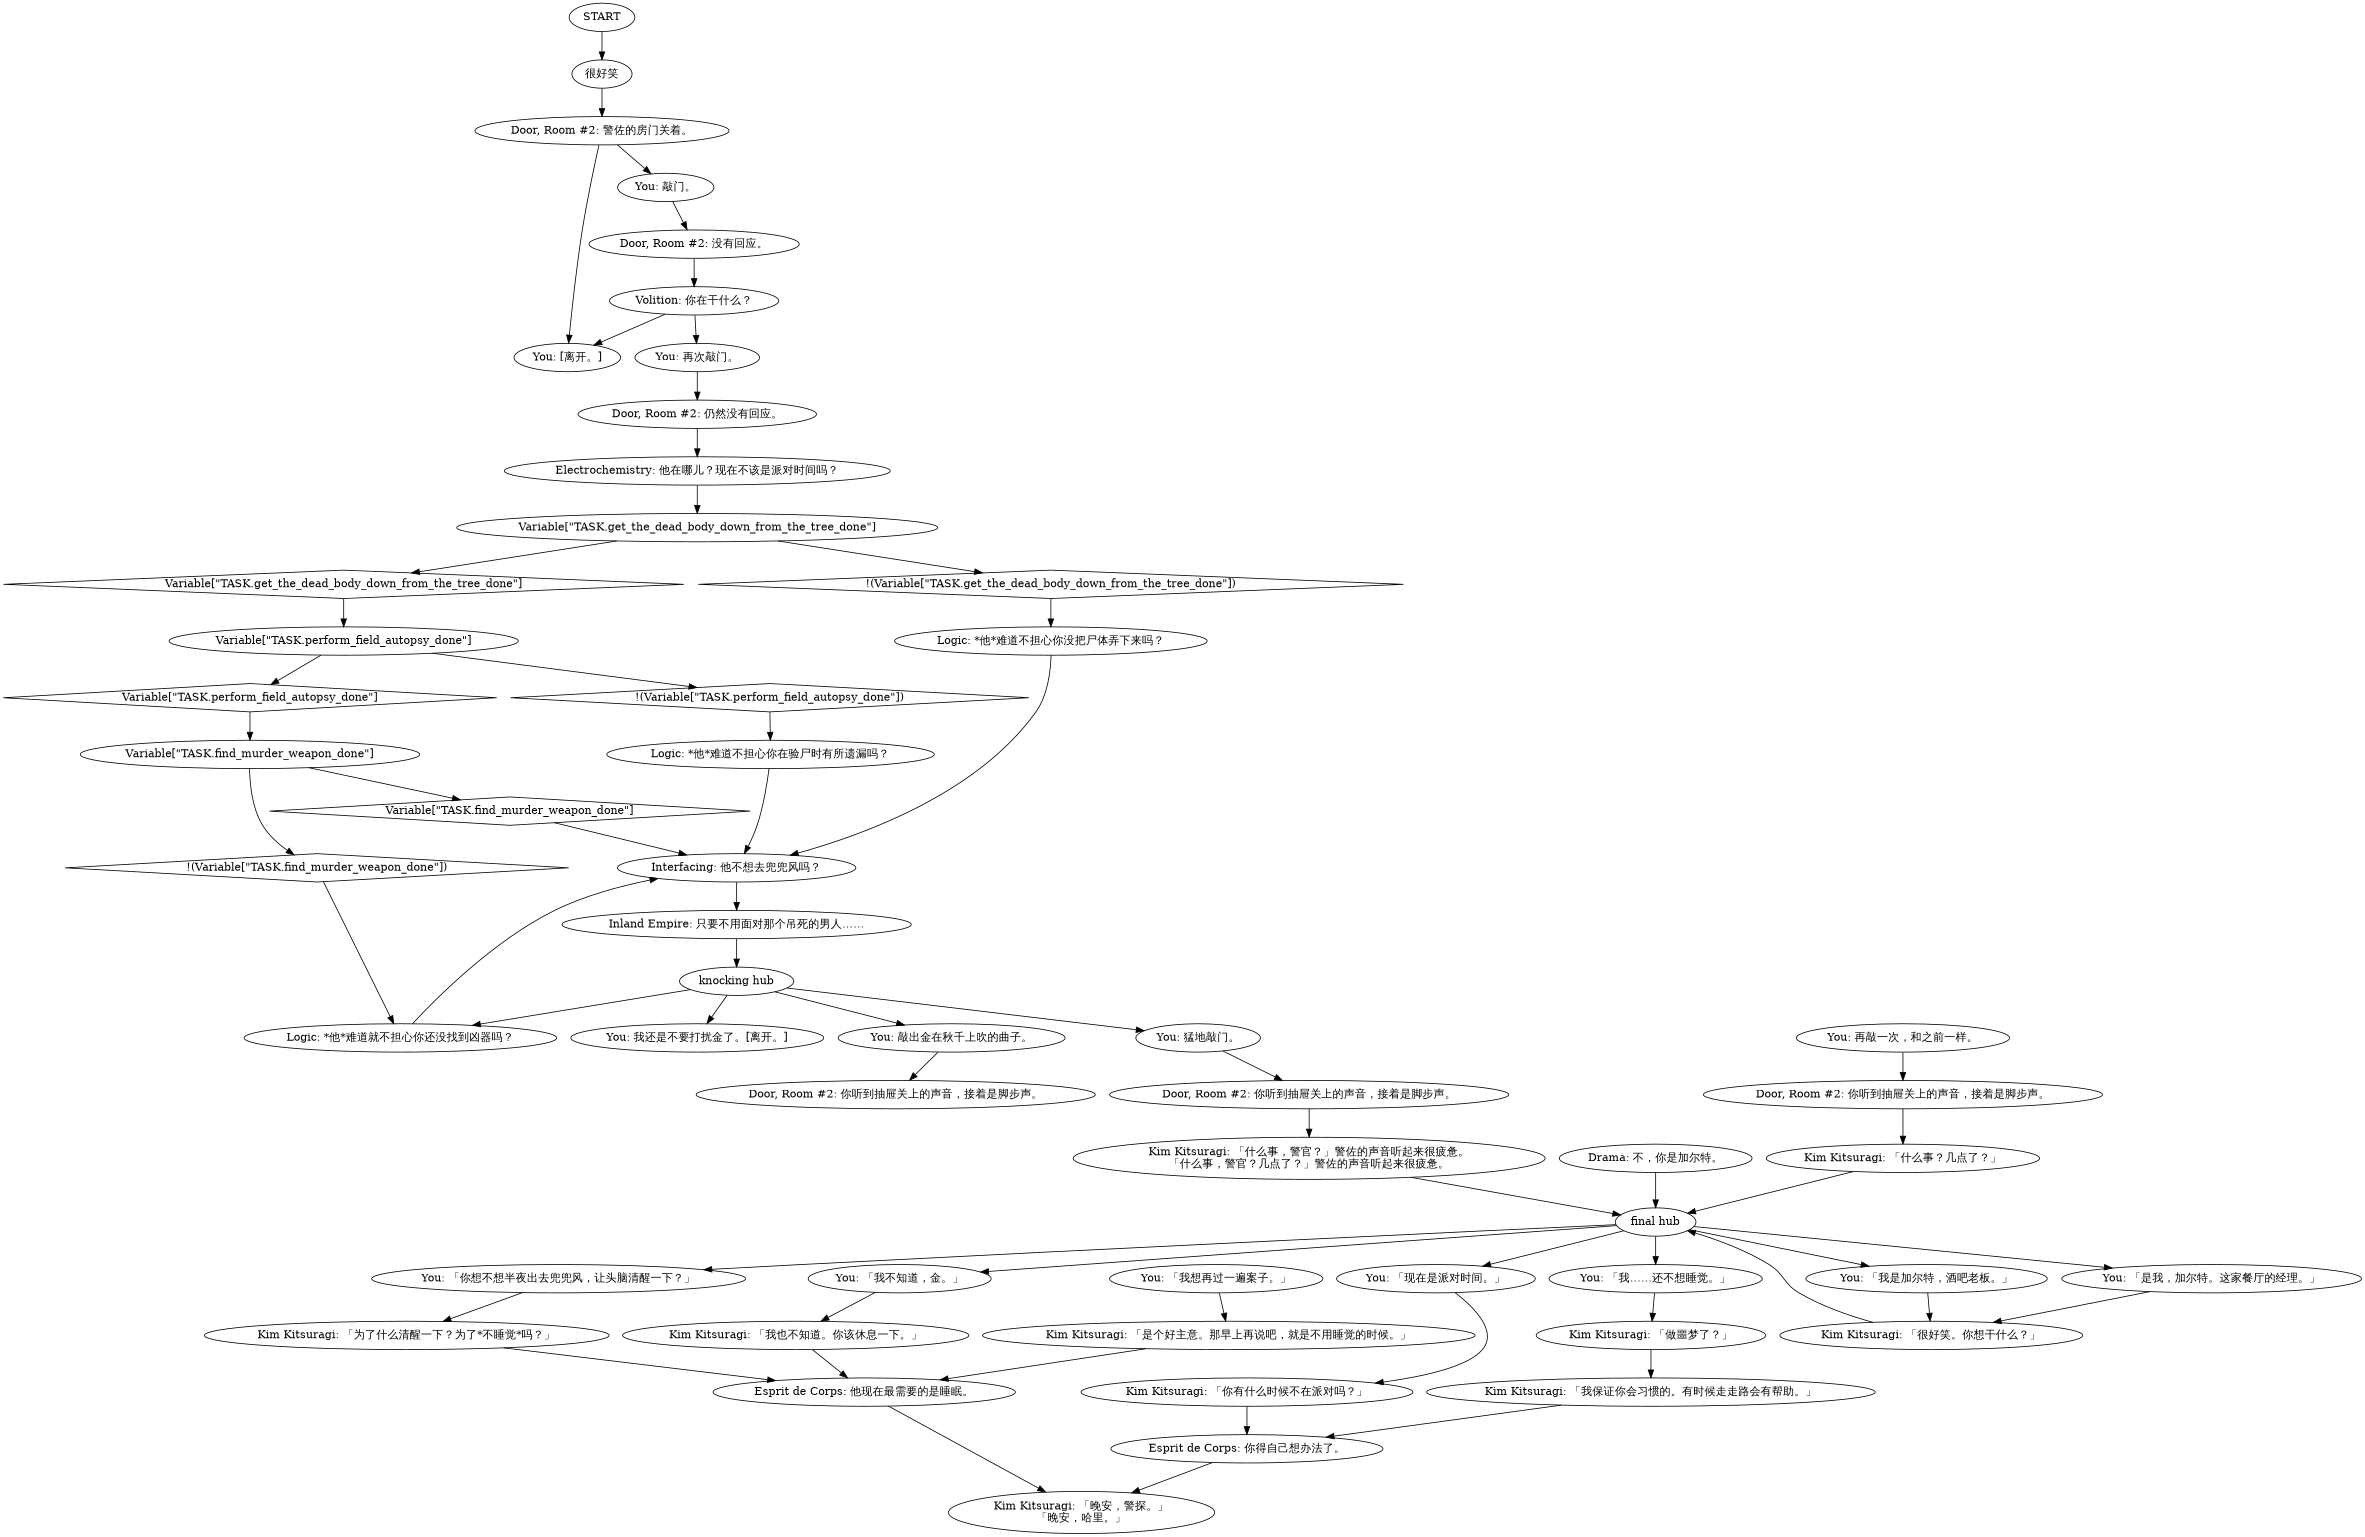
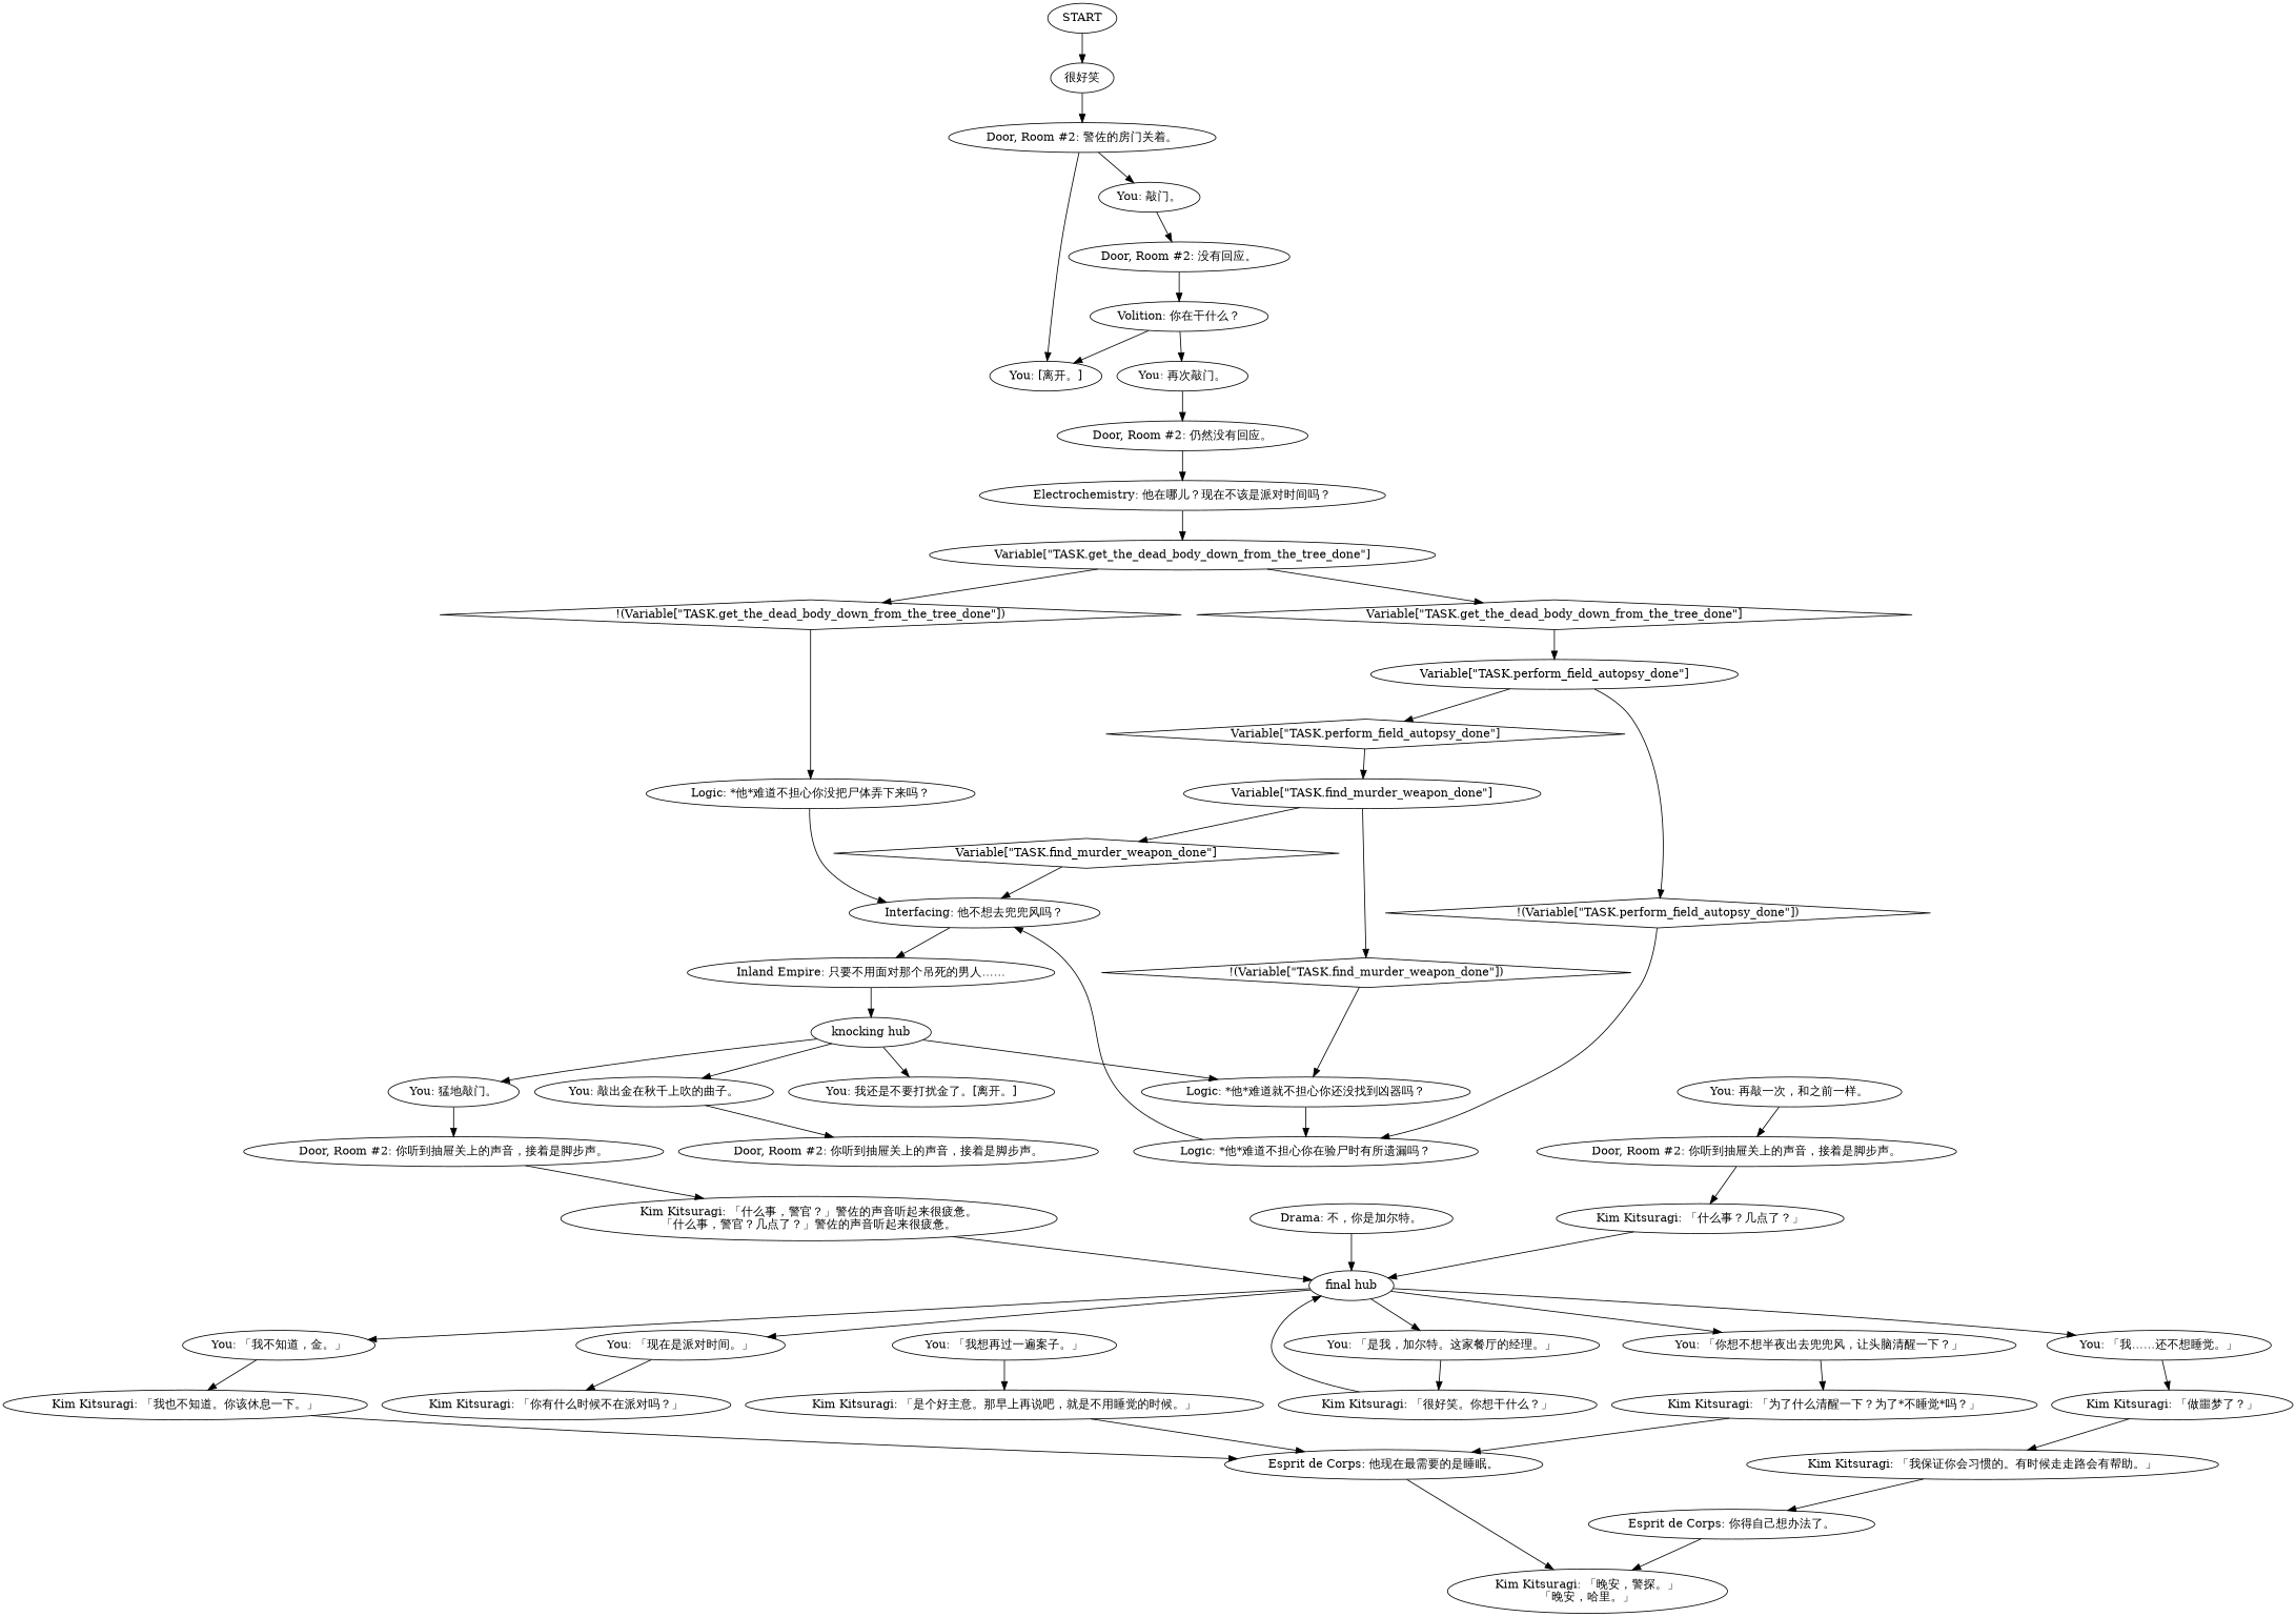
  digraph {
    n1 [label=START]
    n2 [label="很好笑"]
    n3 [label="Door, Room #2: 警佐的房门关着。"]
    n4 [label="You: 敲门。"]
    n5 [label="You: [离开。]"]
    n6 [label="Variable[\"TASK.find_murder_weapon_done\"]"]
    n7 [label="Variable[\"TASK.find_murder_weapon_done\"]" shape=diamond]
    n8 [label="!(Variable[\"TASK.find_murder_weapon_done\"])" shape=diamond]
    n9 [label="Interfacing: 他不想去兜兜风吗？"]
    n10 [label="Logic: *他*难道就不担心你还没找到凶器吗？"]
    n11 [label="Inland Empire: 只要不用面对那个吊死的男人……"]
    n12 [label="Door, Room #2: 你听到抽屉关上的声音，接着是脚步声。"]
    n13 [label="Kim Kitsuragi: 「什么事，警官？」警佐的声音听起来很疲惫。\n「什么事，警官？几点了？」警佐的声音听起来很疲惫。"]
    n14 [label="final hub"]
    n15 [label="Electrochemistry: 他在哪儿？现在不该是派对时间吗？"]
    n16 [label="Variable[\"TASK.get_the_dead_body_down_from_the_tree_done\"]"]
    n17 [label="Variable[\"TASK.get_the_dead_body_down_from_the_tree_done\"]" shape=diamond]
    n18 [label="!(Variable[\"TASK.get_the_dead_body_down_from_the_tree_done\"])" shape=diamond]
    n19 [label="Variable[\"TASK.perform_field_autopsy_done\"]"]
    n20 [label="Variable[\"TASK.perform_field_autopsy_done\"]" shape=diamond]
    n21 [label="!(Variable[\"TASK.perform_field_autopsy_done\"])" shape=diamond]
    n22 [label="Logic: *他*难道不担心你在验尸时有所遗漏吗？"]
    n23 [label="Door, Room #2: 你听到抽屉关上的声音，接着是脚步声。"]
    n24 [label="You: 「你想不想半夜出去兜兜风，让头脑清醒一下？」"]
    n25 [label="Kim Kitsuragi: 「为了什么清醒一下？为了*不睡觉*吗？」"]
    n26 [label="Esprit de Corps: 他现在最需要的是睡眠。"]
    n27 [label="Kim Kitsuragi: 「很好笑。你想干什么？」"]
    n28 [label="You: 「现在是派对时间。」"]
    n29 [label="You: 「我不知道，金。」"]
-   n30 [label="You: 「我是加尔特，酒吧老板。」"]
    n31 [label="You: 「我……还不想睡觉。」"]
    n32 [label="You: 「是我，加尔特。这家餐厅的经理。」"]
    n33 [label="Kim Kitsuragi: 「你有什么时候不在派对吗？」"]
    n34 [label="Esprit de Corps: 你得自己想办法了。"]
    n35 [label="Kim Kitsuragi: 「晚安，警探。」\n「晚安，哈里。」"]
    n36 [label="knocking hub"]
    n37 [label="You: 我还是不要打扰金了。[离开。]"]
    n38 [label="You: 敲出金在秋千上吹的曲子。"]
    n39 [label="You: 猛地敲门。"]
    n40 [label="Kim Kitsuragi: 「我也不知道。你该休息一下。」"]
    n41 [label="You: 「我想再过一遍案子。」"]
    n42 [label="Kim Kitsuragi: 「是个好主意。那早上再说吧，就是不用睡觉的时候。」"]
    n43 [label="Kim Kitsuragi: 「做噩梦了？」"]
    n44 [label="Kim Kitsuragi: 「我保证你会习惯的。有时候走走路会有帮助。」"]
    n45 [label="Logic: *他*难道不担心你没把尸体弄下来吗？"]
    n46 [label="Door, Room #2: 没有回应。"]
    n47 [label="Volition: 你在干什么？"]
    n48 [label="Door, Room #2: 仍然没有回应。"]
    n49 [label="Drama: 不，你是加尔特。"]
    n50 [label="Door, Room #2: 你听到抽屉关上的声音，接着是脚步声。"]
    n51 [label="Kim Kitsuragi: 「什么事？几点了？」"]
    n52 [label="You: 再次敲门。"]
    n53 [label="You: 再敲一次，和之前一样。"]
    n1 -> n2
    n2 -> n3
    n3 -> n4
    n3 -> n5
    n4 -> n46
    n6 -> n7
    n6 -> n8
    n7 -> n9
    n8 -> n10
    n9 -> n11
-   n10 -> n9
+   n10 -> n22
    n11 -> n36
    n12 -> n13
    n13 -> n14
    n14 -> n24
    n14 -> n28
    n14 -> n29
-   n14 -> n30
    n14 -> n31
    n14 -> n32
    n15 -> n16
    n16 -> n17
    n16 -> n18
    n17 -> n19
    n18 -> n45
    n19 -> n20
    n19 -> n21
    n20 -> n6
    n21 -> n22
    n22 -> n9
    n24 -> n25
    n25 -> n26
    n26 -> n35
    n27 -> n14
    n28 -> n33
    n29 -> n40
-   n30 -> n27
    n31 -> n43
    n32 -> n27
-   n33 -> n34
    n34 -> n35
    n36 -> n10
    n36 -> n37
    n36 -> n38
    n36 -> n39
    n38 -> n23
    n39 -> n12
    n40 -> n26
    n41 -> n42
    n42 -> n26
    n43 -> n44
    n44 -> n34
    n45 -> n9
    n46 -> n47
    n47 -> n5
    n47 -> n52
    n48 -> n15
    n49 -> n14
    n50 -> n51
    n51 -> n14
    n52 -> n48
    n53 -> n50
  }
